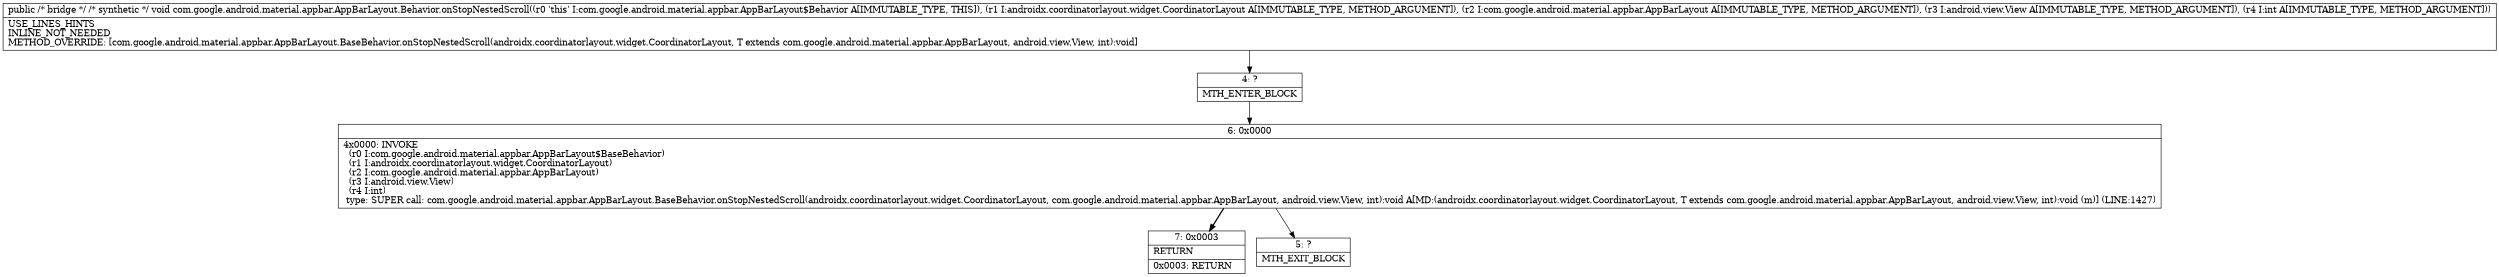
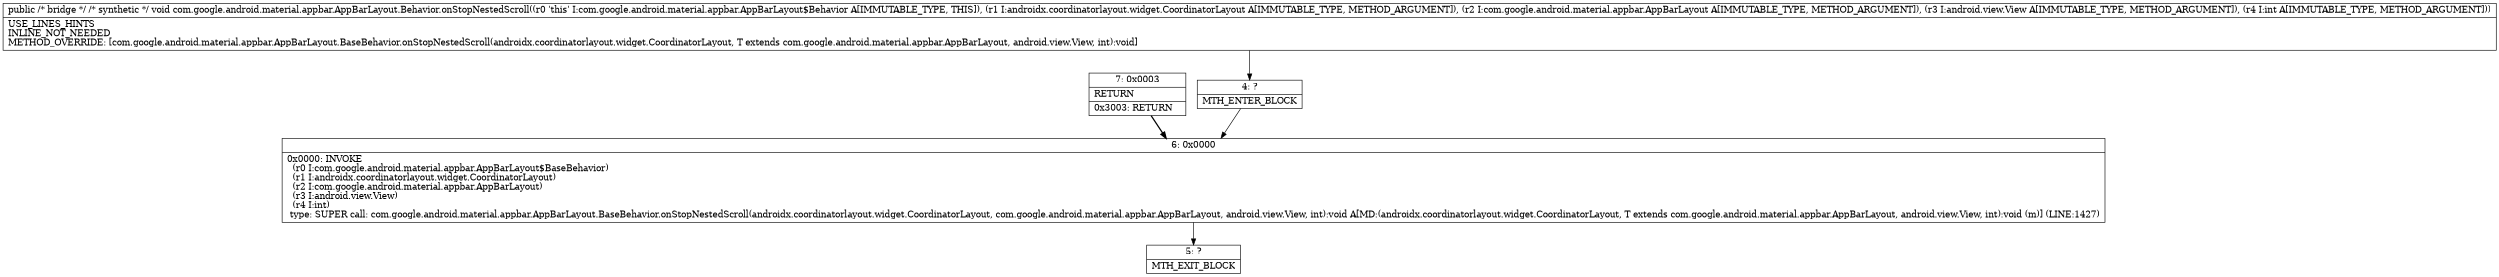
  digraph {
    node [shape=record]
    edge [style=solid]
    n1 [label="{4\:\ ?|MTH_ENTER_BLOCK\l}"]
-   n2 [label="{6\:\ 0x0000|4x0000: INVOKE  \l  (r0 I:com.google.android.material.appbar.AppBarLayout$BaseBehavior)\l  (r1 I:androidx.coordinatorlayout.widget.CoordinatorLayout)\l  (r2 I:com.google.android.material.appbar.AppBarLayout)\l  (r3 I:android.view.View)\l  (r4 I:int)\l type: SUPER call: com.google.android.material.appbar.AppBarLayout.BaseBehavior.onStopNestedScroll(androidx.coordinatorlayout.widget.CoordinatorLayout, com.google.android.material.appbar.AppBarLayout, android.view.View, int):void A[MD:(androidx.coordinatorlayout.widget.CoordinatorLayout, T extends com.google.android.material.appbar.AppBarLayout, android.view.View, int):void (m)] (LINE:1427)\l}"]
-   n3 [label="{7\:\ 0x0003|RETURN\l|0x0003: RETURN   \l}"]
+   n2 [label="{6\:\ 0x0000|0x0000: INVOKE  \l  (r0 I:com.google.android.material.appbar.AppBarLayout$BaseBehavior)\l  (r1 I:androidx.coordinatorlayout.widget.CoordinatorLayout)\l  (r2 I:com.google.android.material.appbar.AppBarLayout)\l  (r3 I:android.view.View)\l  (r4 I:int)\l type: SUPER call: com.google.android.material.appbar.AppBarLayout.BaseBehavior.onStopNestedScroll(androidx.coordinatorlayout.widget.CoordinatorLayout, com.google.android.material.appbar.AppBarLayout, android.view.View, int):void A[MD:(androidx.coordinatorlayout.widget.CoordinatorLayout, T extends com.google.android.material.appbar.AppBarLayout, android.view.View, int):void (m)] (LINE:1427)\l}"]
+   n3 [label="{7\:\ 0x0003|RETURN\l|0x3003: RETURN   \l}"]
    n4 [label="{5\:\ ?|MTH_EXIT_BLOCK\l}"]
    n5 [label="{public \/* bridge *\/ \/* synthetic *\/ void com.google.android.material.appbar.AppBarLayout.Behavior.onStopNestedScroll((r0 'this' I:com.google.android.material.appbar.AppBarLayout$Behavior A[IMMUTABLE_TYPE, THIS]), (r1 I:androidx.coordinatorlayout.widget.CoordinatorLayout A[IMMUTABLE_TYPE, METHOD_ARGUMENT]), (r2 I:com.google.android.material.appbar.AppBarLayout A[IMMUTABLE_TYPE, METHOD_ARGUMENT]), (r3 I:android.view.View A[IMMUTABLE_TYPE, METHOD_ARGUMENT]), (r4 I:int A[IMMUTABLE_TYPE, METHOD_ARGUMENT]))  | USE_LINES_HINTS\lINLINE_NOT_NEEDED\lMETHOD_OVERRIDE: [com.google.android.material.appbar.AppBarLayout.BaseBehavior.onStopNestedScroll(androidx.coordinatorlayout.widget.CoordinatorLayout, T extends com.google.android.material.appbar.AppBarLayout, android.view.View, int):void]\l}"]
    n1 -> n2
-   n2 -> n3 [style=bold]
+   n3 -> n2 [style=bold]
    n2 -> n4
    n5 -> n1
  }
